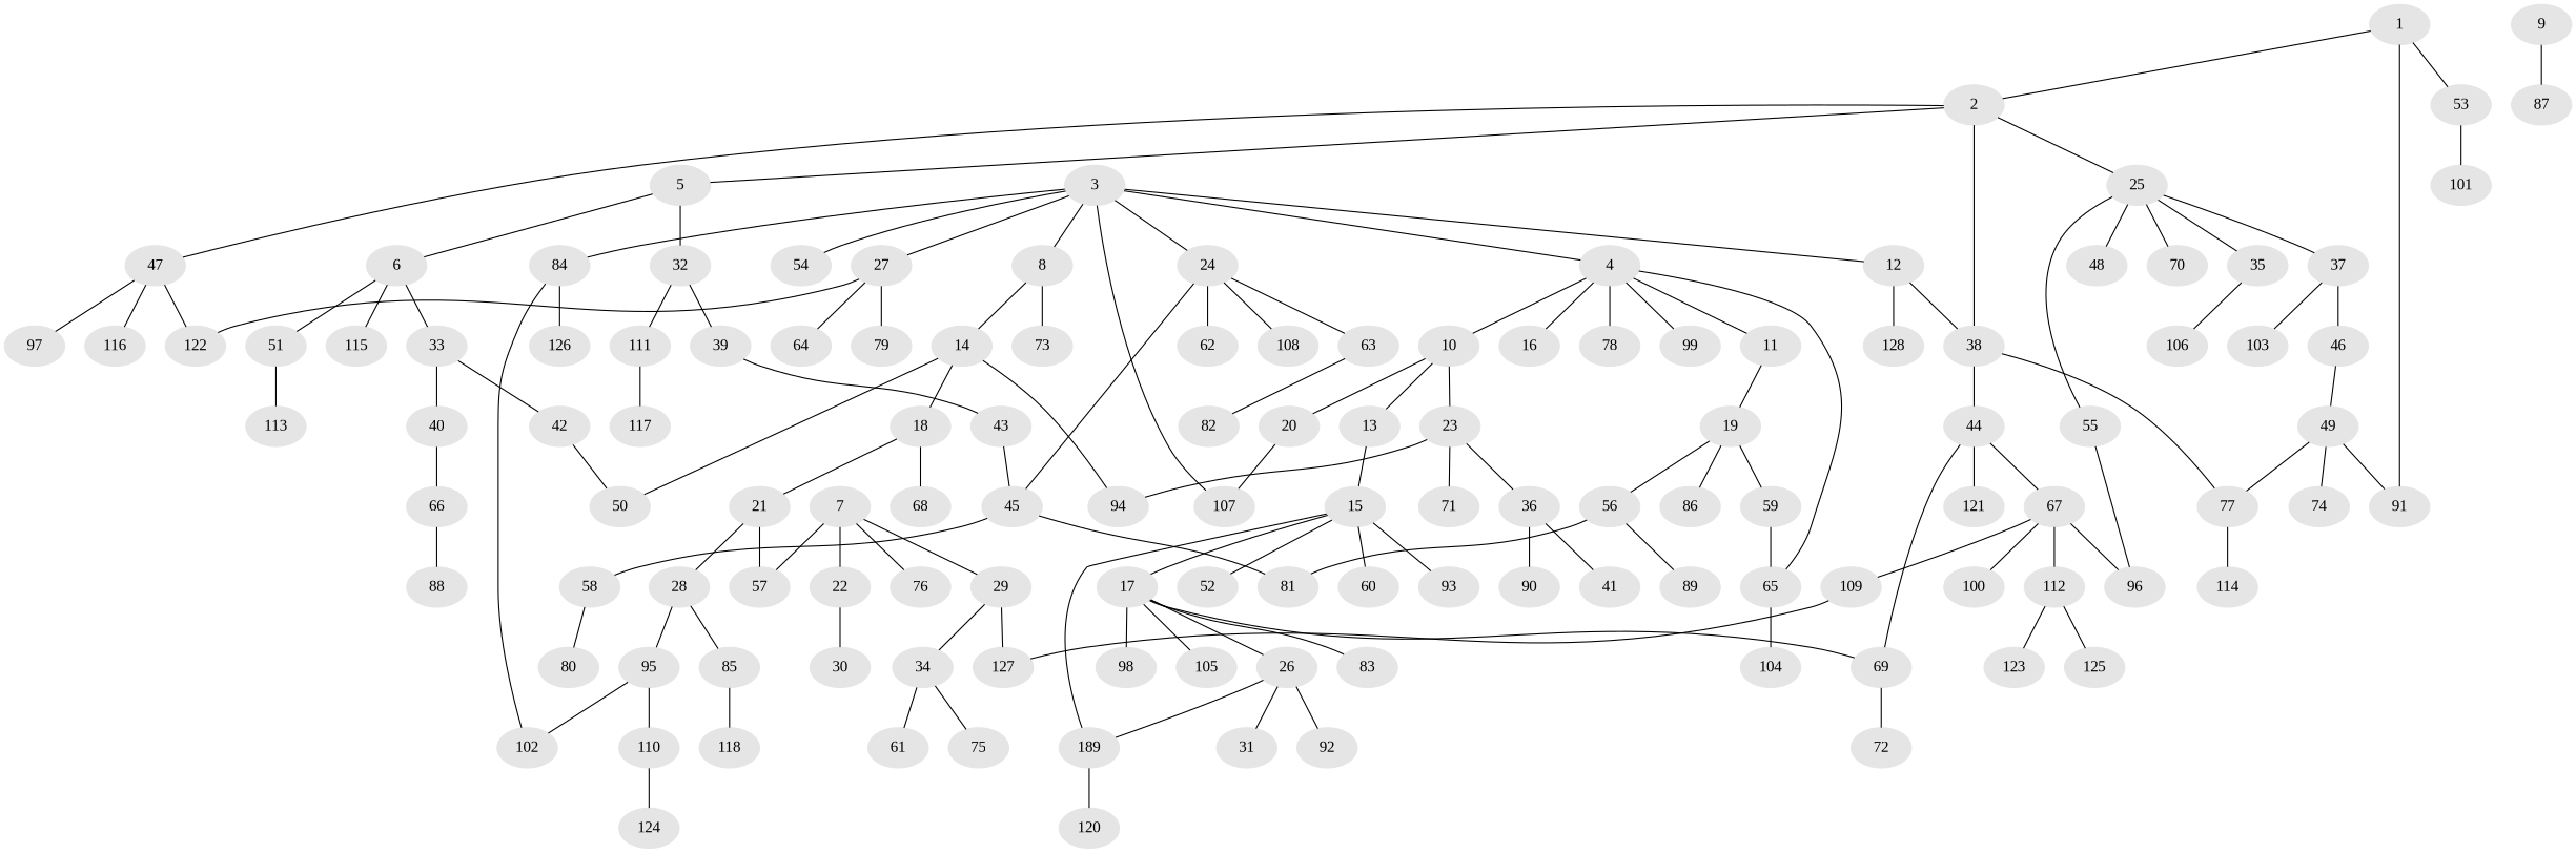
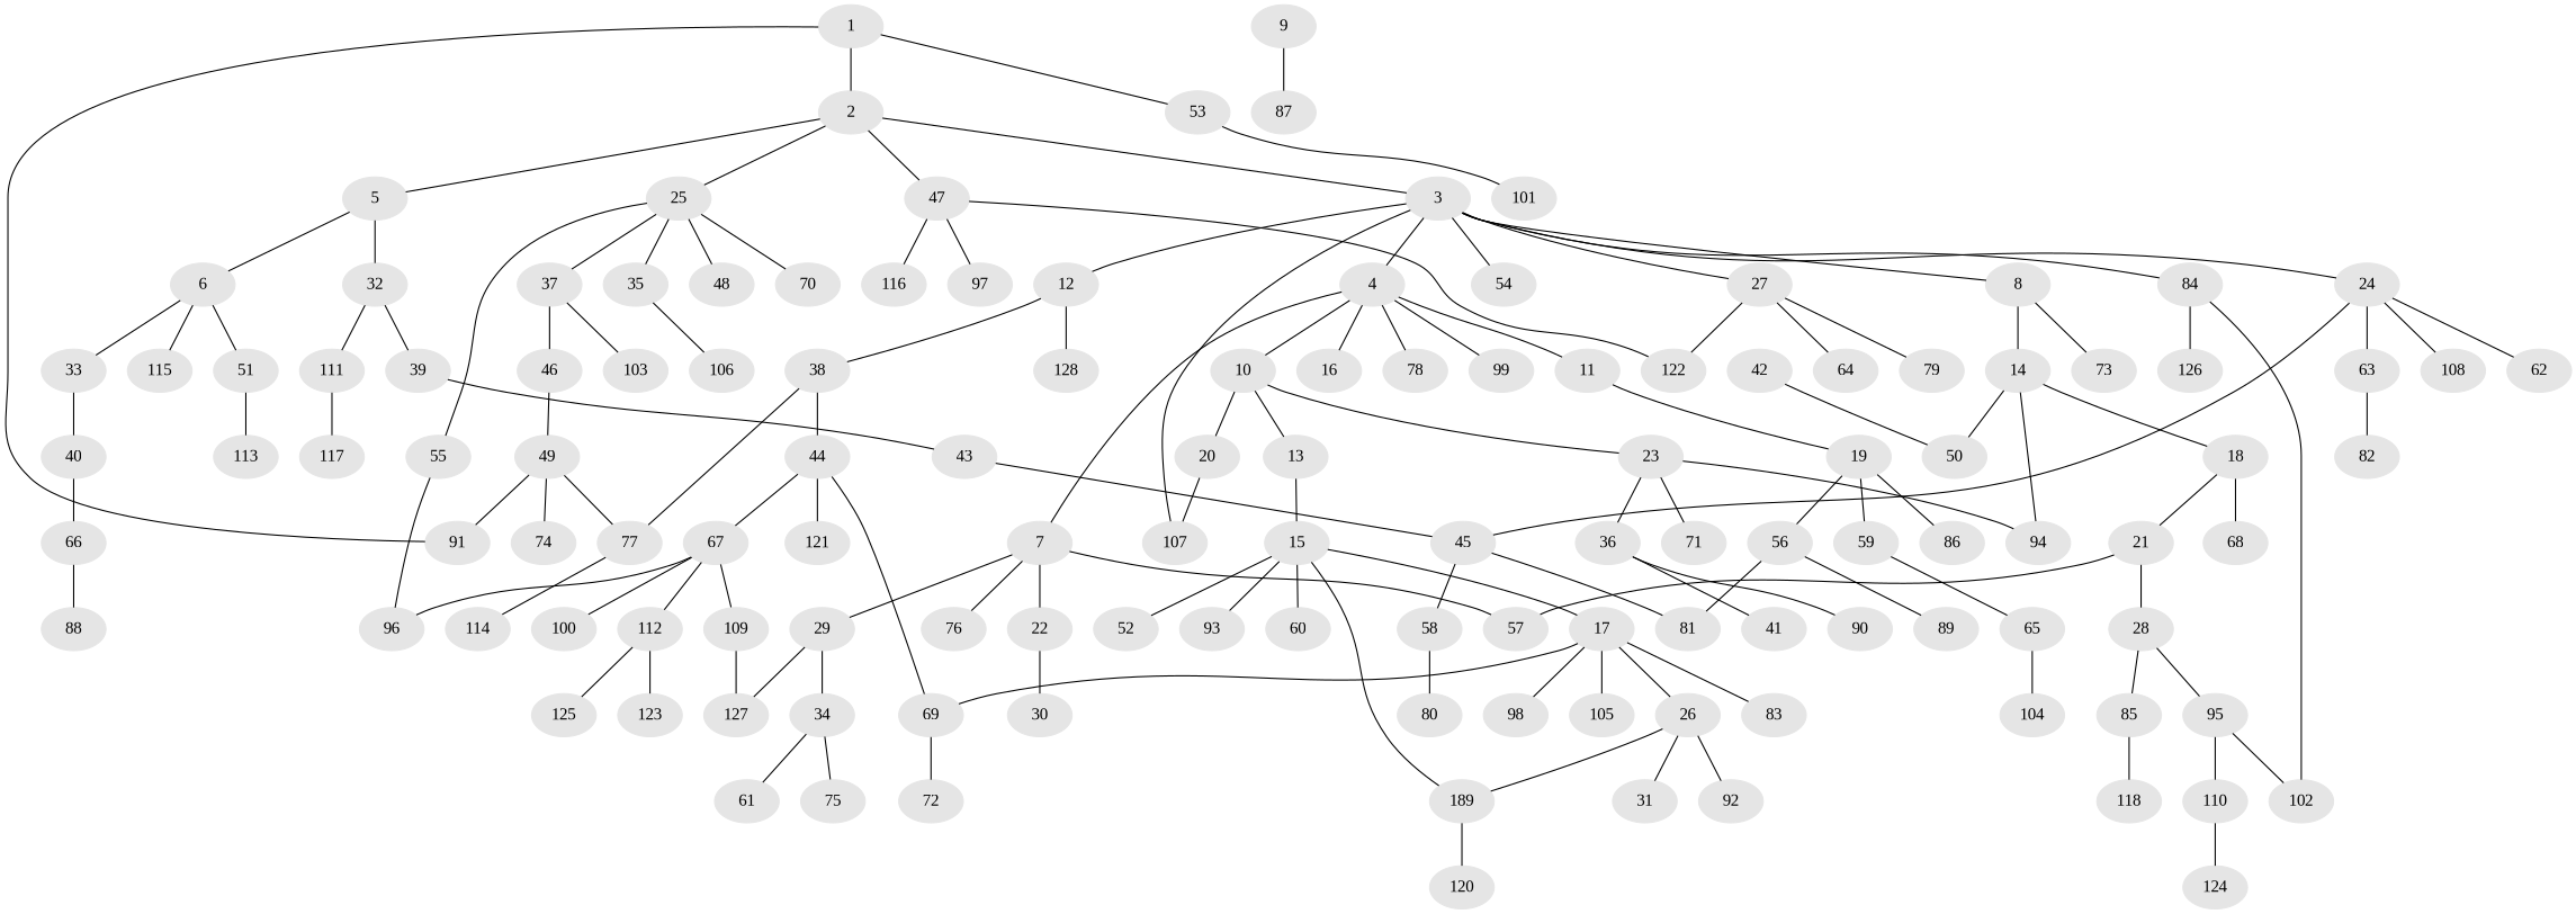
  graph {
    fontname="Liberation Serif"
    node [color=gray90 fontname="Liberation Serif" style=filled]
    edge [fontname="Liberation Serif"]
    1
    2
    53
    91
    3
    5
    25
    47
    101
    4
    8
    12
    24
    27
    54
    84
    107
    6
    32
    9
    87
    35
    37
    48
    55
    70
    122
    97
    116
    7
    10
    11
    16
    78
    99
    14
    73
    38
    128
    45
    62
    63
    108
    64
    79
    102
    126
    22
    29
    57
    76
    13
    20
    23
    19
    33
    51
    115
    39
    111
    40
    42
    113
    30
    34
    127
    18
    50
    94
    15
    36
    71
    56
    59
    86
    44
    77
    17
    52
    60
    93
    n82 [label=189]
    21
    68
    26
    69
    83
    98
    105
    120
    31
    92
    72
    28
    81
    89
    65
    85
    95
    41
    90
    58
    82
    106
    46
    103
    96
    118
    110
    61
    75
    43
    117
    66
    49
    67
    121
    114
    88
    100
    109
    112
    80
    74
    104
    123
    125
    124
    1 -- 2
    1 -- 53
    1 -- 91
-   2 -- 38
+   2 -- 3
    2 -- 5
    2 -- 25
    2 -- 47
    53 -- 101
    3 -- 4
    3 -- 8
    3 -- 12
    3 -- 24
    3 -- 27
    3 -- 54
    3 -- 84
    3 -- 107
    5 -- 6
    5 -- 32
    25 -- 35
    25 -- 37
    25 -- 48
    25 -- 55
    25 -- 70
    47 -- 122
    47 -- 97
    47 -- 116
-   4 -- 65
+   4 -- 7
    4 -- 10
    4 -- 11
    4 -- 16
    4 -- 78
    4 -- 99
    8 -- 14
    8 -- 73
    12 -- 38
    12 -- 128
    24 -- 45
    24 -- 62
    24 -- 63
    24 -- 108
    27 -- 122
    27 -- 64
    27 -- 79
    84 -- 102
    84 -- 126
    6 -- 33
    6 -- 51
    6 -- 115
    32 -- 39
    32 -- 111
    9 -- 87
    35 -- 106
    37 -- 46
    37 -- 103
    55 -- 96
    7 -- 22
    7 -- 29
    7 -- 57
    7 -- 76
    10 -- 13
    10 -- 20
    10 -- 23
    11 -- 19
    14 -- 18
    14 -- 50
    14 -- 94
    38 -- 44
    38 -- 77
    45 -- 81
    45 -- 58
    63 -- 82
    22 -- 30
    29 -- 34
    29 -- 127
    13 -- 15
    20 -- 107
    23 -- 94
    23 -- 36
    23 -- 71
    19 -- 56
    19 -- 59
    19 -- 86
    33 -- 40
-   33 -- 42
    51 -- 113
    39 -- 43
    111 -- 117
    40 -- 66
    42 -- 50
    34 -- 61
    34 -- 75
    18 -- 21
    18 -- 68
    15 -- 17
    15 -- 52
    15 -- 60
    15 -- 93
    15 -- n82
    36 -- 41
    36 -- 90
    56 -- 81
    56 -- 89
    59 -- 65
    44 -- 69
    44 -- 67
    44 -- 121
    77 -- 114
    17 -- 26
    17 -- 69
    17 -- 83
    17 -- 98
    17 -- 105
    n82 -- 120
    21 -- 57
    21 -- 28
    26 -- n82
    26 -- 31
    26 -- 92
    69 -- 72
    28 -- 85
    28 -- 95
    65 -- 104
    85 -- 118
    95 -- 102
    95 -- 110
    58 -- 80
    46 -- 49
    110 -- 124
    43 -- 45
    66 -- 88
    49 -- 91
    49 -- 77
    49 -- 74
    67 -- 96
    67 -- 100
    67 -- 109
    67 -- 112
    109 -- 127
    112 -- 123
    112 -- 125
  }
